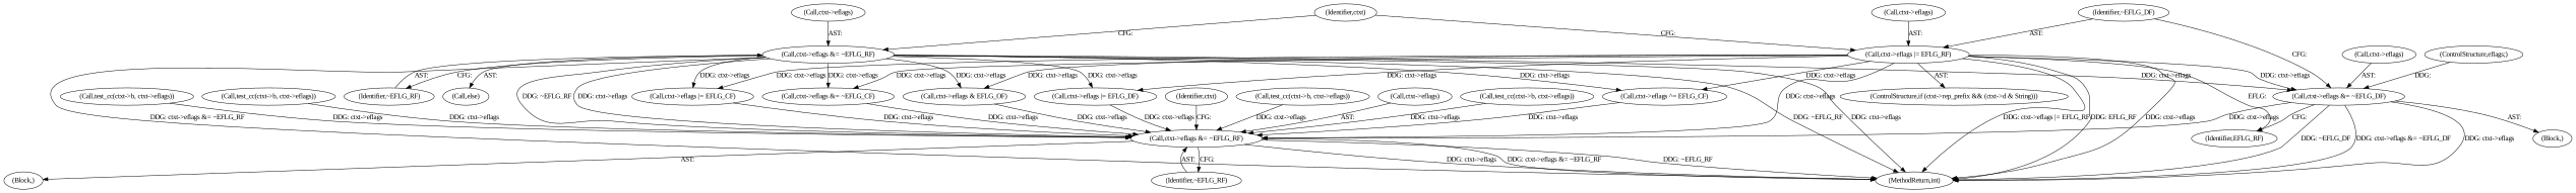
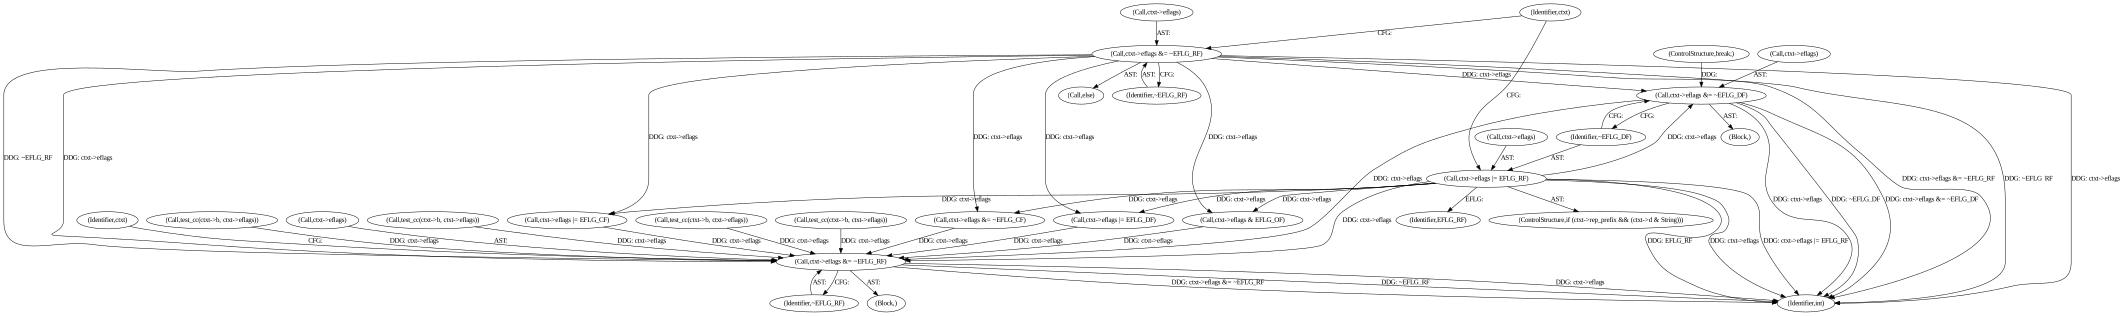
  digraph {
    fontname="Liberation Serif"
    node [fontname="Liberation Serif"]
    edge [fontname="Liberation Serif"]
    n1 [label="(Call,ctxt->eflags &= ~EFLG_DF)"]
    n2 [label="(Call,ctxt->eflags &= ~EFLG_RF)"]
-   n3 [label="(MethodReturn,int)"]
+   n3 [label="(Identifier,int)"]
    n4 [label="(Block,)"]
    n5 [label="(Identifier,~EFLG_DF)"]
    n6 [label="(Identifier,~EFLG_RF)"]
    n7 [label="(Block,)"]
    n8 [label="(Call,ctxt->eflags |= EFLG_RF)"]
    n9 [label="(Call,ctxt->eflags &= ~EFLG_RF)"]
    n10 [label="(Call,ctxt->eflags &= ~EFLG_CF)"]
    n11 [label="(Call,ctxt->eflags |= EFLG_DF)"]
    n12 [label="(Call,ctxt->eflags & EFLG_OF)"]
    n13 [label="(Call,else)"]
    n14 [label="(Identifier,~EFLG_RF)"]
-   n15 [label="(Call,ctxt->eflags ^= EFLG_CF)"]
    n16 [label="(Call,ctxt->eflags |= EFLG_CF)"]
    n17 [label="(Identifier,EFLG_RF)"]
    n18 [label="(ControlStructure,if (ctxt->rep_prefix && (ctxt->d & String)))"]
    n19 [label="(Identifier,ctxt)"]
    n20 [label="(Call,test_cc(ctxt->b, ctxt->eflags))"]
    n21 [label="(Call,ctxt->eflags)"]
    n22 [label="(Call,ctxt->eflags)"]
    n23 [label="(Call,test_cc(ctxt->b, ctxt->eflags))"]
    n24 [label="(Call,test_cc(ctxt->b, ctxt->eflags))"]
    n25 [label="(Call,test_cc(ctxt->b, ctxt->eflags))"]
    n26 [label="(Call,ctxt->eflags)"]
-   n27 [label="(ControlStructure,eflags;)"]
+   n27 [label="(ControlStructure,break;)"]
    n28 [label="(Identifier,ctxt)"]
    n29 [label="(Call,ctxt->eflags)"]
    n1 -> n2 [label="DDG: ctxt->eflags"]
    n1 -> n3 [label="DDG: ctxt->eflags"]
    n1 -> n3 [label="DDG: ~EFLG_DF"]
    n1 -> n3 [label="DDG: ctxt->eflags &= ~EFLG_DF"]
    n1 -> n4 [label="AST: "]
-   n1 -> n17 [label="CFG: "]
+   n1 -> n5 [label="CFG: "]
    n2 -> n3 [label="DDG: ~EFLG_RF"]
    n2 -> n3 [label="DDG: ctxt->eflags"]
    n2 -> n3 [label="DDG: ctxt->eflags &= ~EFLG_RF"]
    n2 -> n6 [label="CFG: "]
    n2 -> n7 [label="AST: "]
    n5 -> n1 [label="CFG: "]
    n5 -> n8 [label="AST: "]
    n6 -> n2 [label="AST: "]
    n8 -> n1 [label="DDG: ctxt->eflags"]
    n8 -> n2 [label="DDG: ctxt->eflags"]
    n8 -> n3 [label="DDG: ctxt->eflags |= EFLG_RF"]
    n8 -> n3 [label="DDG: EFLG_RF"]
    n8 -> n3 [label="DDG: ctxt->eflags"]
    n8 -> n10 [label="DDG: ctxt->eflags"]
    n8 -> n11 [label="DDG: ctxt->eflags"]
    n8 -> n12 [label="DDG: ctxt->eflags"]
-   n8 -> n15 [label="DDG: ctxt->eflags"]
    n8 -> n16 [label="DDG: ctxt->eflags"]
    n8 -> n17 [label="EFLG: "]
    n8 -> n18 [label="AST: "]
    n9 -> n1 [label="DDG: ctxt->eflags"]
    n9 -> n2 [label="DDG: ctxt->eflags"]
    n9 -> n2 [label="DDG: ~EFLG_RF"]
    n9 -> n3 [label="DDG: ctxt->eflags"]
    n9 -> n3 [label="DDG: ctxt->eflags &= ~EFLG_RF"]
    n9 -> n3 [label="DDG: ~EFLG_RF"]
    n9 -> n10 [label="DDG: ctxt->eflags"]
    n9 -> n11 [label="DDG: ctxt->eflags"]
    n9 -> n12 [label="DDG: ctxt->eflags"]
    n9 -> n13 [label="AST: "]
    n9 -> n14 [label="CFG: "]
-   n9 -> n15 [label="DDG: ctxt->eflags"]
    n9 -> n16 [label="DDG: ctxt->eflags"]
    n10 -> n2 [label="DDG: ctxt->eflags"]
    n11 -> n2 [label="DDG: ctxt->eflags"]
    n12 -> n2 [label="DDG: ctxt->eflags"]
    n14 -> n9 [label="AST: "]
-   n15 -> n2 [label="DDG: ctxt->eflags"]
    n16 -> n2 [label="DDG: ctxt->eflags"]
    n19 -> n2 [label="CFG: "]
    n20 -> n2 [label="DDG: ctxt->eflags"]
    n21 -> n2 [label="AST: "]
    n22 -> n1 [label="AST: "]
    n23 -> n2 [label="DDG: ctxt->eflags"]
    n24 -> n2 [label="DDG: ctxt->eflags"]
    n25 -> n2 [label="DDG: ctxt->eflags"]
    n26 -> n8 [label="AST: "]
    n27 -> n1 [label="DDG: "]
    n28 -> n8 [label="CFG: "]
    n28 -> n9 [label="CFG: "]
    n29 -> n9 [label="AST: "]
  }
